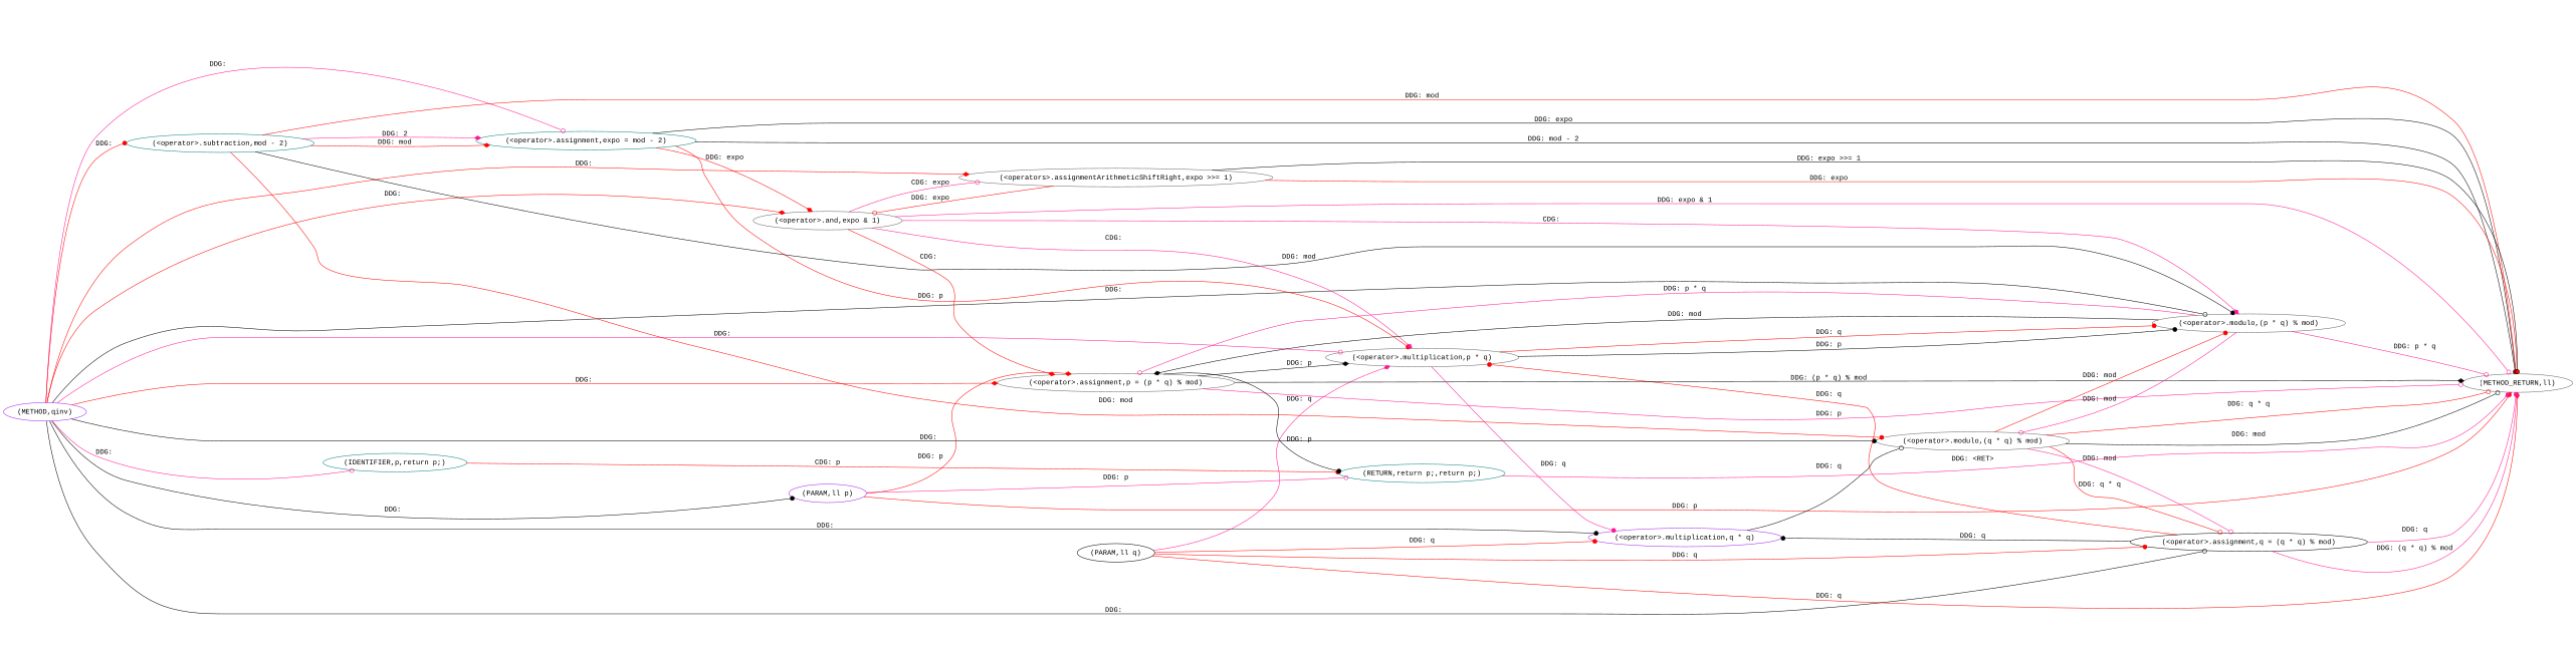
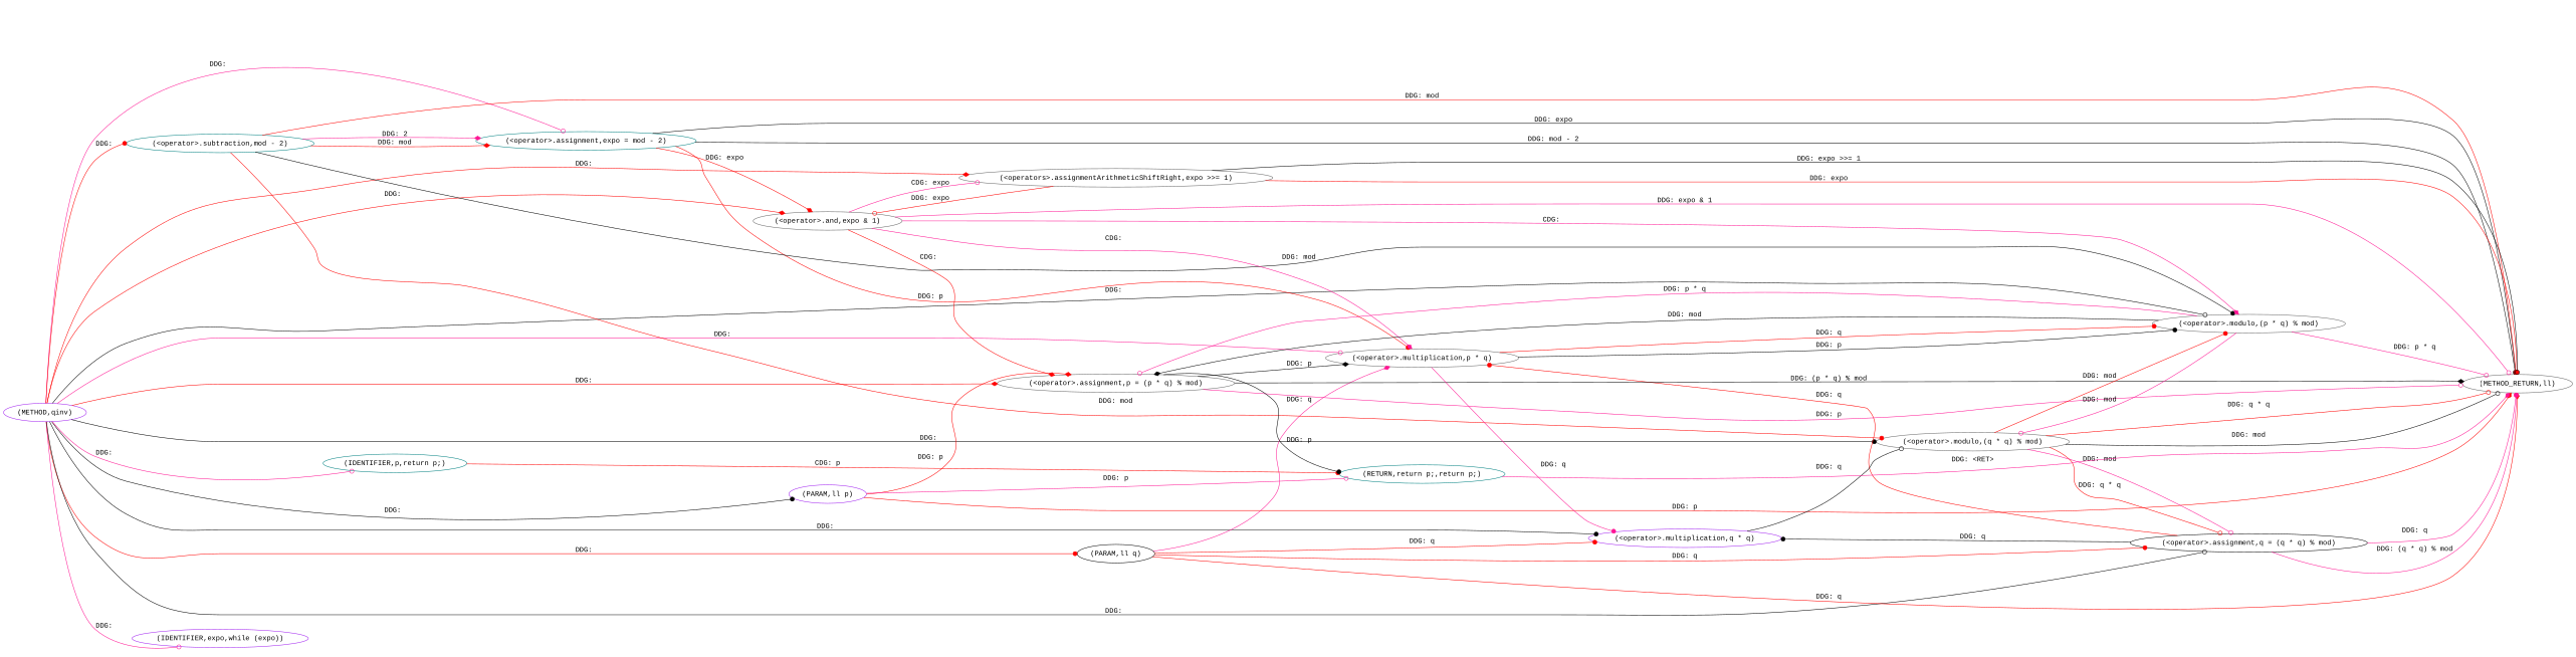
  digraph {
    fontname="Liberation Mono"
    rankdir=LR
    node [color=gray40 fontname="Liberation Mono"]
    edge [arrowhead=odot color=red fontname="Liberation Mono"]
    n1 [color=purple label="(METHOD,qinv)"]
    n2 [color=purple label="(PARAM,ll p)"]
    n3 [color=black label="(PARAM,ll q)"]
    n4 [color=teal label="(<operator>.assignment,expo = mod - 2)"]
+   n5 [color=purple label="(IDENTIFIER,expo,while (expo))"]
    n6 [color=teal label="(IDENTIFIER,p,return p;)"]
    n7 [color=teal label="(<operator>.subtraction,mod - 2)"]
    n8 [color=black label="(<operator>.assignment,q = (q * q) % mod)"]
    n9 [label="(<operators>.assignmentArithmeticShiftRight,expo >>= 1)"]
    n10 [label="(<operator>.and,expo & 1)"]
    n11 [label="(<operator>.assignment,p = (p * q) % mod)"]
    n12 [label="(<operator>.modulo,(q * q) % mod)"]
    n13 [color=purple label="(<operator>.multiplication,q * q)"]
    n14 [label="(<operator>.modulo,(p * q) % mod)"]
    n15 [label="(<operator>.multiplication,p * q)"]
    n16 [label="(METHOD_RETURN,ll)"]
    n17 [color=teal label="(RETURN,return p;,return p;)"]
    n1 -> n2 [arrowhead=dot color=black label="DDG: "]
+   n1 -> n3 [arrowhead=dot label="DDG: "]
    n1 -> n4 [color=deeppink label="DDG: "]
+   n1 -> n5 [color=deeppink label="DDG: "]
    n1 -> n6 [color=deeppink label="DDG: "]
    n1 -> n7 [arrowhead=dot label="DDG: "]
    n1 -> n8 [color=black label="DDG: "]
    n1 -> n9 [arrowhead=diamond label="DDG: "]
    n1 -> n10 [arrowhead=diamond label="DDG: "]
    n1 -> n11 [arrowhead=diamond label="DDG: "]
    n1 -> n12 [arrowhead=dot color=black label="DDG: "]
    n1 -> n13 [arrowhead=dot color=black label="DDG: "]
    n1 -> n14 [color=black label="DDG: "]
    n1 -> n15 [color=deeppink label="DDG: "]
    n2 -> n11 [arrowhead=diamond label="DDG: p"]
    n2 -> n16 [arrowhead=diamond label="DDG: p"]
    n2 -> n17 [color=deeppink label="DDG: p"]
    n3 -> n8 [arrowhead=dot label="DDG: q"]
    n3 -> n13 [arrowhead=dot label="DDG: q"]
    n3 -> n15 [arrowhead=diamond color=deeppink label="DDG: q"]
    n3 -> n16 [arrowhead=diamond label="DDG: q"]
    n4 -> n10 [arrowhead=diamond label="DDG: expo"]
    n4 -> n15 [arrowhead=dot label="DDG: p"]
    n4 -> n16 [arrowhead=dot color=black label="DDG: expo"]
    n4 -> n16 [color=black label="DDG: mod - 2"]
    n6 -> n17 [arrowhead=dot label="CDG: p"]
    n7 -> n4 [arrowhead=diamond label="DDG: mod"]
    n7 -> n4 [arrowhead=diamond color=deeppink label="DDG: 2"]
    n7 -> n12 [arrowhead=dot label="DDG: mod"]
    n7 -> n14 [arrowhead=dot color=black label="DDG: mod"]
    n7 -> n16 [label="DDG: mod"]
    n8 -> n13 [arrowhead=dot color=black label="DDG: q"]
    n8 -> n15 [arrowhead=dot label="DDG: q"]
    n8 -> n16 [arrowhead=dot color=deeppink label="DDG: q"]
    n8 -> n16 [color=deeppink label="DDG: (q * q) % mod"]
    n9 -> n10 [label="DDG: expo"]
    n9 -> n16 [arrowhead=dot label="DDG: expo"]
    n9 -> n16 [color=black label="DDG: expo >>= 1"]
    n10 -> n9 [color=deeppink label="CDG: expo"]
    n10 -> n11 [arrowhead=diamond label="CDG: "]
    n10 -> n14 [arrowhead=diamond color=deeppink label="CDG: "]
    n10 -> n15 [arrowhead=diamond color=deeppink label="CDG: "]
    n10 -> n16 [color=deeppink label="DDG: expo & 1"]
    n11 -> n15 [arrowhead=diamond color=black label="DDG: p"]
    n11 -> n16 [color=deeppink label="DDG: p"]
    n11 -> n16 [arrowhead=diamond color=black label="DDG: (p * q) % mod"]
    n11 -> n17 [arrowhead=dot color=black label="DDG: p"]
    n12 -> n8 [label="DDG: q * q"]
    n12 -> n8 [color=deeppink label="DDG: mod"]
    n12 -> n14 [arrowhead=dot label="DDG: mod"]
    n12 -> n16 [label="DDG: q * q"]
    n12 -> n16 [color=black label="DDG: mod"]
    n13 -> n12 [color=black label="DDG: q"]
    n14 -> n11 [color=deeppink label="DDG: p * q"]
    n14 -> n11 [arrowhead=diamond color=black label="DDG: mod"]
    n14 -> n12 [color=deeppink label="DDG: mod"]
    n14 -> n16 [color=deeppink label="DDG: p * q"]
    n15 -> n13 [arrowhead=dot color=deeppink label="DDG: q"]
    n15 -> n14 [arrowhead=dot label="DDG: q"]
    n15 -> n14 [arrowhead=dot color=black label="DDG: p"]
    n17 -> n16 [arrowhead=diamond color=deeppink label="DDG: <RET>"]
  }
